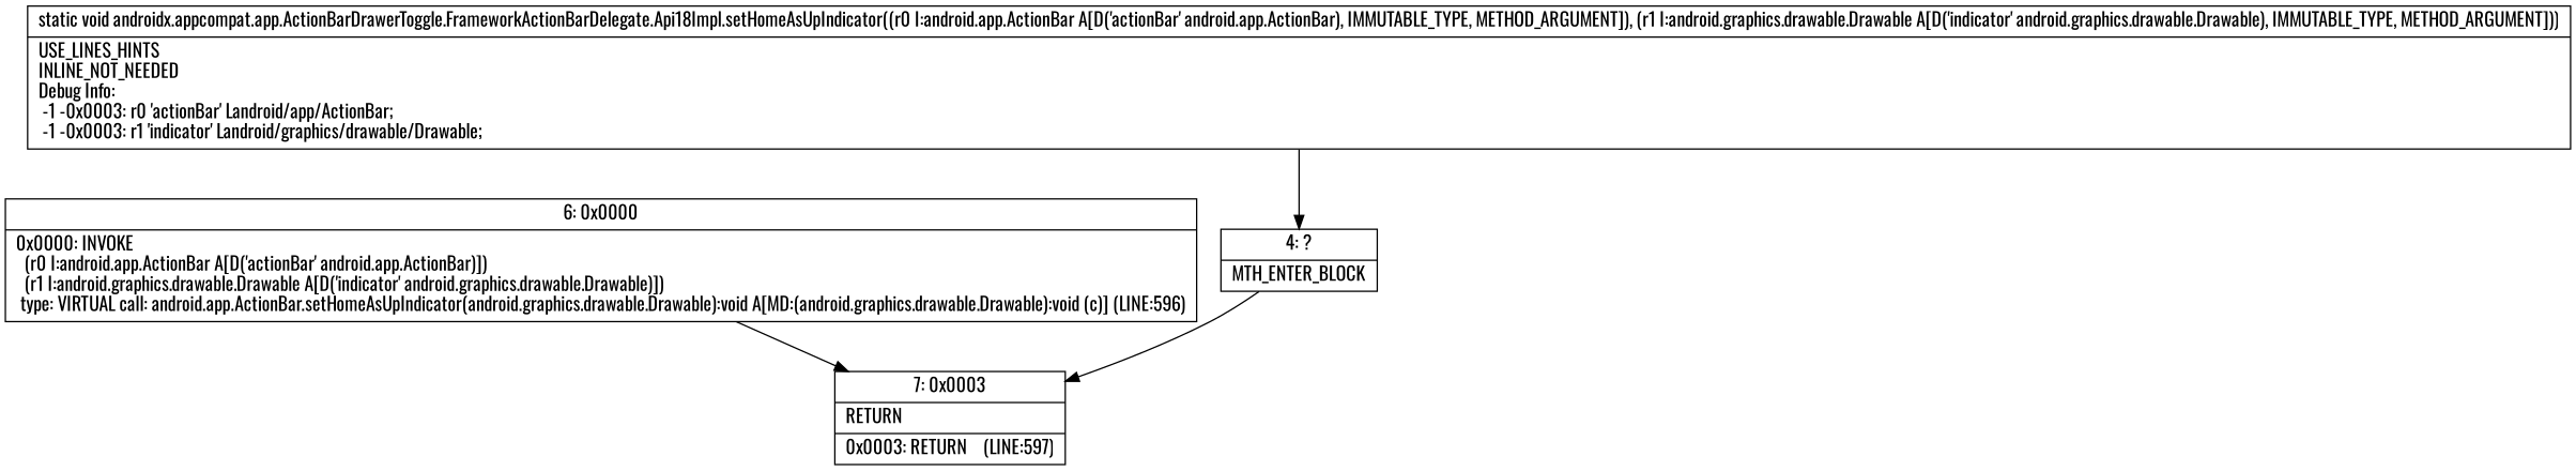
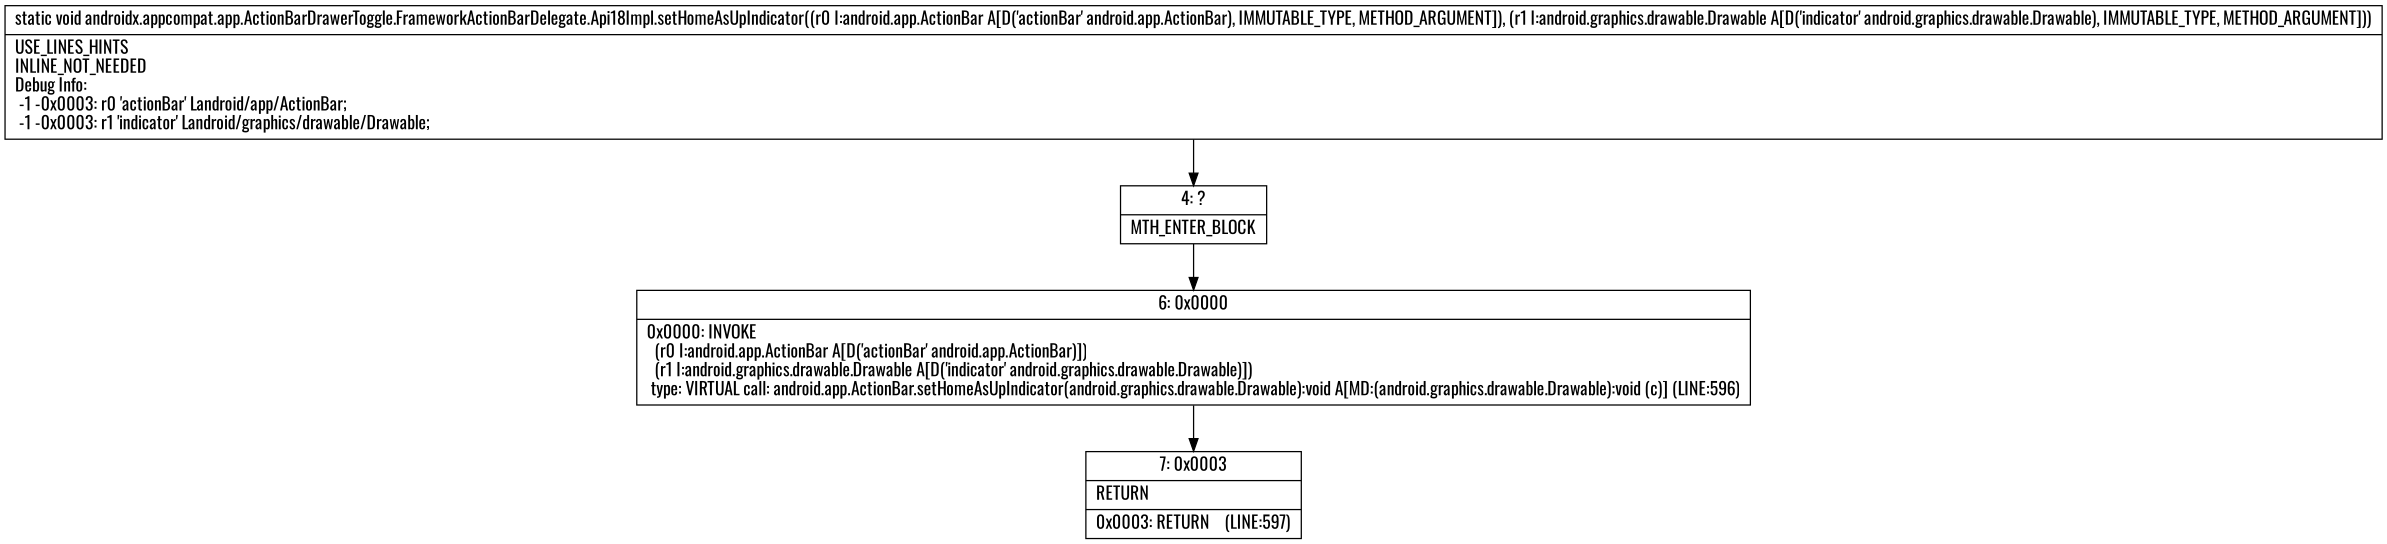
  digraph {
    fontname=Oswald
    node [fontname=Oswald shape=record]
    edge [fontname=Oswald]
    n1 [label="{4\:\ ?|MTH_ENTER_BLOCK\l}"]
    n2 [label="{6\:\ 0x0000|0x0000: INVOKE  \l  (r0 I:android.app.ActionBar A[D('actionBar' android.app.ActionBar)])\l  (r1 I:android.graphics.drawable.Drawable A[D('indicator' android.graphics.drawable.Drawable)])\l type: VIRTUAL call: android.app.ActionBar.setHomeAsUpIndicator(android.graphics.drawable.Drawable):void A[MD:(android.graphics.drawable.Drawable):void (c)] (LINE:596)\l}"]
    n3 [label="{7\:\ 0x0003|RETURN\l|0x0003: RETURN    (LINE:597)\l}"]
    n4 [label="{static void androidx.appcompat.app.ActionBarDrawerToggle.FrameworkActionBarDelegate.Api18Impl.setHomeAsUpIndicator((r0 I:android.app.ActionBar A[D('actionBar' android.app.ActionBar), IMMUTABLE_TYPE, METHOD_ARGUMENT]), (r1 I:android.graphics.drawable.Drawable A[D('indicator' android.graphics.drawable.Drawable), IMMUTABLE_TYPE, METHOD_ARGUMENT]))  | USE_LINES_HINTS\lINLINE_NOT_NEEDED\lDebug Info:\l  \-1 \-0x0003: r0 'actionBar' Landroid\/app\/ActionBar;\l  \-1 \-0x0003: r1 'indicator' Landroid\/graphics\/drawable\/Drawable;\l}"]
-   n1 -> n3
+   n1 -> n2
    n2 -> n3
    n4 -> n1
  }
